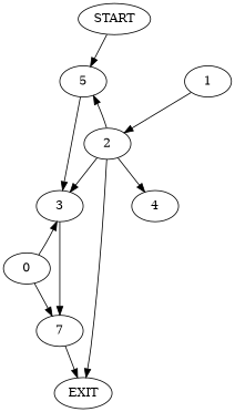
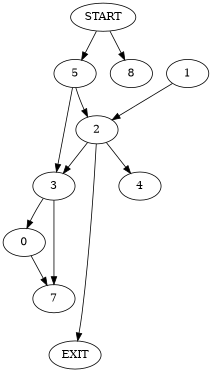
  digraph {
    n1 [label=START]
    5
+   8
    1
    2
    3
    n7 [label=EXIT]
    4
    n9 [label=0]
    7
    n1 -> 5
-   2 -> 5
+   n1 -> 8
+   5 -> 2
    5 -> 3
    1 -> 2
    2 -> 3
    2 -> n7
    2 -> 4
-   n9 -> 3
+   3 -> n9
    3 -> 7
    n9 -> 7
-   7 -> n7
  }
